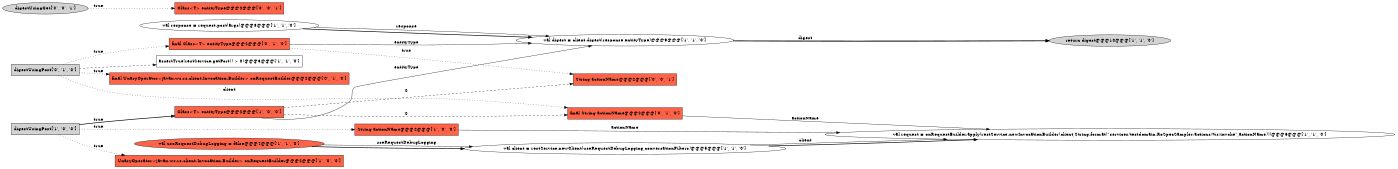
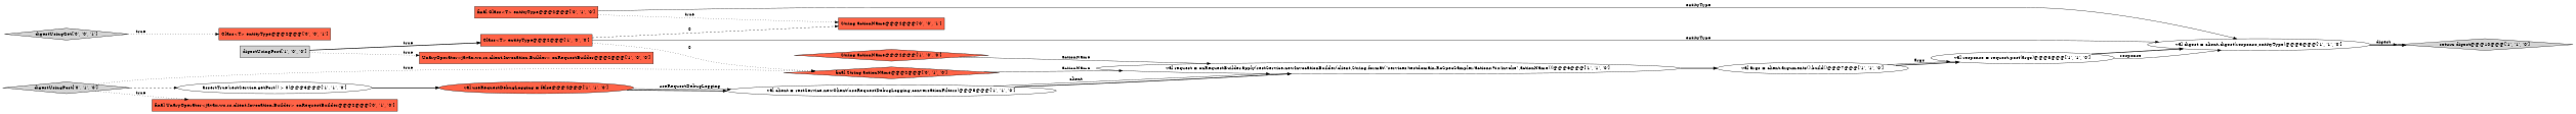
  digraph {
    rankdir=LR
    node [fillcolor=tomato shape=box style=filled]
    edge [style=solid]
-   n1 [fillcolor=lightgray label="digestUsingPost['0', '1', '0']"]
+   n1 [fillcolor=lightgray label="digestUsingPost['0', '1', '0']" shape=diamond]
    n2 [label="final Class<T> entityType@@@2@@@['0', '1', '0']"]
-   n3 [fillcolor=white label="assertTrue(restService.getPort() > 0)@@@3@@@['1', '1', '0']"]
+   n3 [fillcolor=white label="assertTrue(restService.getPort() > 0)@@@3@@@['1', '1', '0']" shape=ellipse]
    n4 [label="final UnaryOperator<javax.ws.rs.client.Invocation.Builder> onRequestBuilder@@@2@@@['0', '1', '0']"]
-   n5 [label="final String actionName@@@2@@@['0', '1', '0']"]
+   n5 [label="final String actionName@@@2@@@['0', '1', '0']" shape=diamond]
    n6 [label="String actionName@@@2@@@['0', '0', '1']"]
    n7 [fillcolor=white label="val digest = client.digest(response,entityType)@@@9@@@['1', '1', '0']" shape=ellipse]
    n8 [label="val useRequestDebugLogging = false@@@4@@@['1', '1', '0']" shape=ellipse]
    n9 [fillcolor=white label="val request = onRequestBuilder.apply(restService.newInvocationBuilder(client,String.format(\"services/testdomain.RoSpecSampler/actions/%s/invoke\",actionName)))@@@6@@@['1', '1', '0']" shape=ellipse]
    n10 [label="Class<T> entityType@@@2@@@['1', '0', '0']"]
-   n11 [fillcolor=lightgray label="return digest@@@10@@@['1', '1', '0']" shape=ellipse]
+   n11 [fillcolor=lightgray label="return digest@@@10@@@['1', '1', '0']" shape=diamond]
+   n12 [fillcolor=white label="val args = client.arguments().build()@@@7@@@['1', '1', '0']" shape=ellipse]
    n13 [fillcolor=white label="val response = request.post(args)@@@8@@@['1', '1', '0']" shape=ellipse]
    n14 [label="Class<T> entityType@@@2@@@['0', '0', '1']"]
    n15 [label="UnaryOperator<javax.ws.rs.client.Invocation.Builder> onRequestBuilder@@@2@@@['1', '0', '0']"]
-   n16 [label="String actionName@@@2@@@['1', '0', '0']"]
+   n16 [label="String actionName@@@2@@@['1', '0', '0']" shape=diamond]
    n17 [fillcolor=lightgray label="digestUsingPost['1', '0', '0']"]
    n18 [fillcolor=white label="val client = restService.newClient(useRequestDebugLogging,conversationFilters)@@@5@@@['1', '1', '0']" shape=ellipse]
-   n19 [fillcolor=lightgray label="digestUsingGet['0', '0', '1']" shape=ellipse]
-   n1 -> n2 [label=true style=dotted]
+   n19 [fillcolor=lightgray label="digestUsingGet['0', '0', '1']" shape=diamond]
    n1 -> n3 [style=dashed]
    n1 -> n4 [label=true style=dotted]
-   n1 -> n5 [label=client style=dotted]
+   n1 -> n5 [label=true style=dotted]
    n2 -> n6 [label=true style=dotted]
    n2 -> n7 [label=entityType]
+   n3 -> n8 [style=bold]
    n5 -> n9 [label=actionName]
    n7 -> n11 [label=digest]
    n7 -> n11 [style=bold]
    n8 -> n18 [label=useRequestDebugLogging]
    n8 -> n18 [style=bold]
-   n10 -> n5 [label=0 style=dashed]
+   n9 -> n12 [style=bold]
+   n10 -> n5 [label=0 style=dotted]
    n10 -> n6 [label=0 style=dashed]
    n10 -> n7 [label=entityType]
+   n12 -> n13 [label=args]
+   n12 -> n13 [style=bold]
    n13 -> n7 [style=bold]
    n13 -> n7 [label=response]
    n16 -> n9 [label=actionName]
    n17 -> n10 [label=true style=bold]
    n17 -> n15 [label=true style=dotted]
-   n17 -> n16 [label=true style=dotted]
    n18 -> n9 [label=client]
    n18 -> n9 [style=bold]
    n19 -> n14 [label=true style=dotted]
  }
